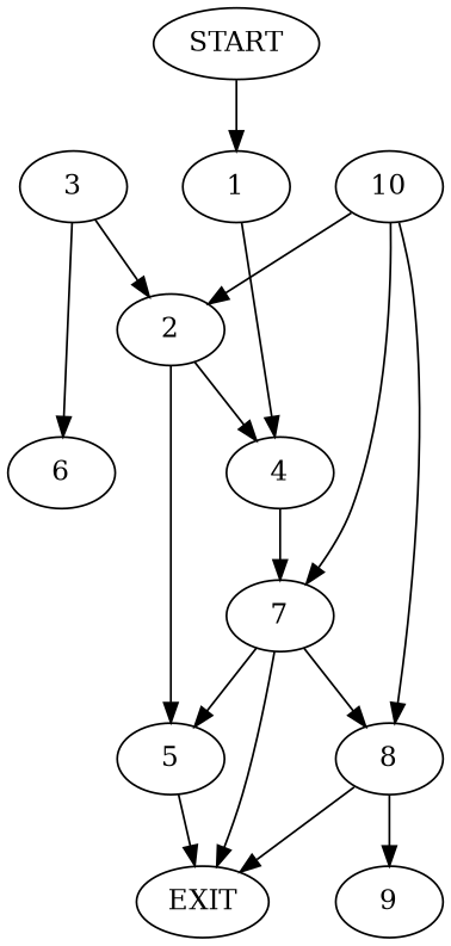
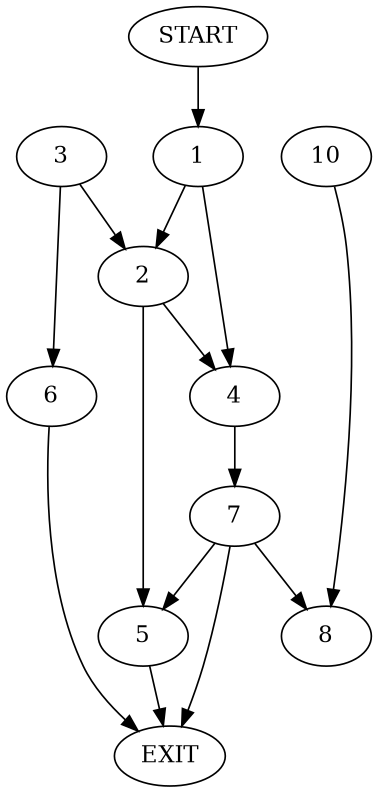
  digraph {
    n1 [label=START]
    1
    2
    4
    n5 [label=EXIT]
    5
    3
    6
    7
    8
-   9
    10
    n1 -> 1
-   10 -> 2
+   1 -> 2
    1 -> 4
    2 -> 4
    2 -> 5
    4 -> 7
    5 -> n5
    3 -> 2
    3 -> 6
-   8 -> n5
+   6 -> n5
    7 -> n5
    7 -> 5
    7 -> 8
-   8 -> 9
-   10 -> 7
    10 -> 8
  }
